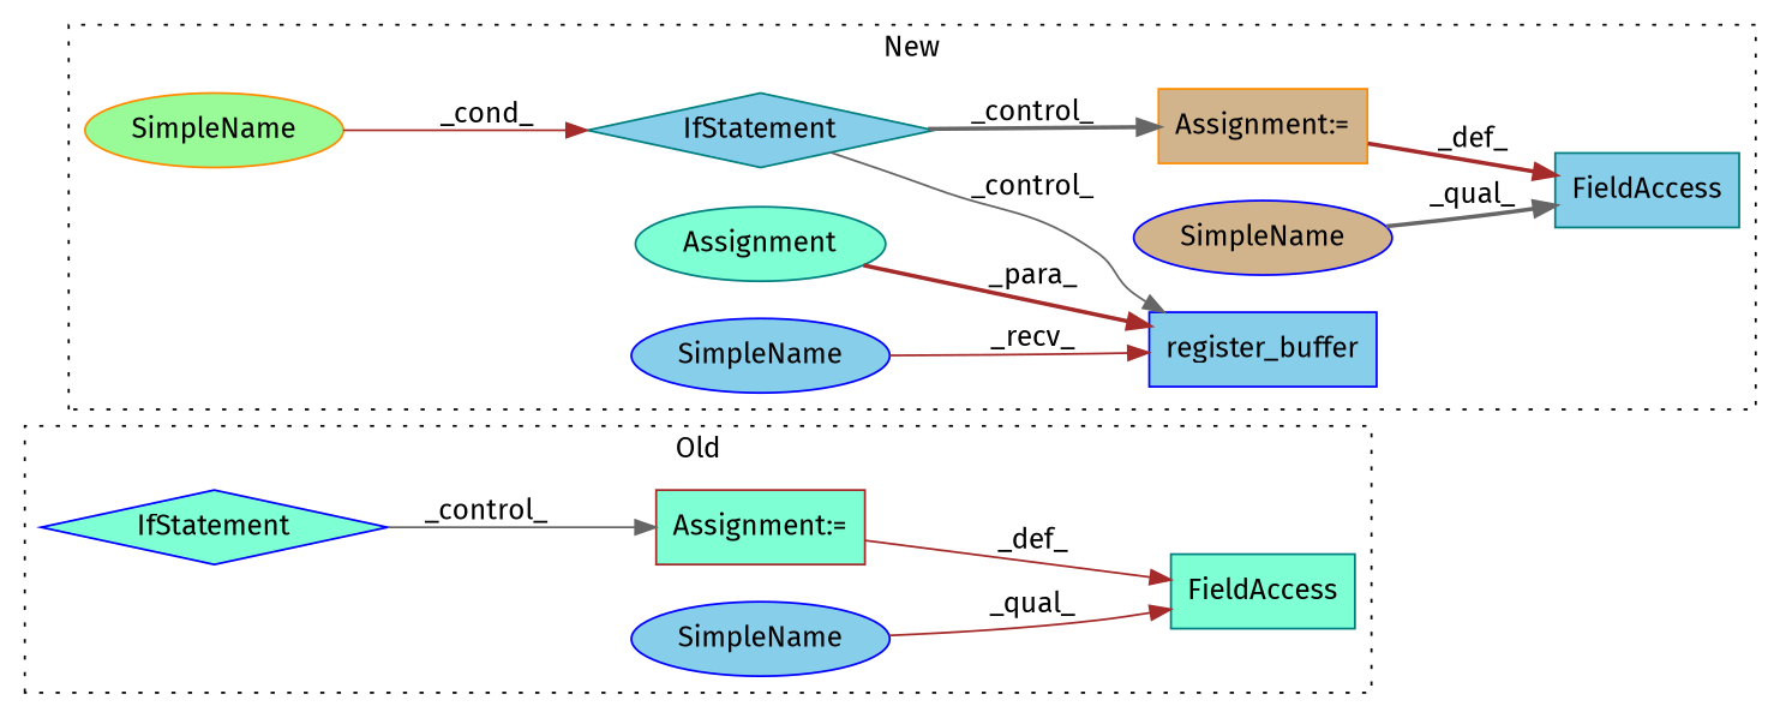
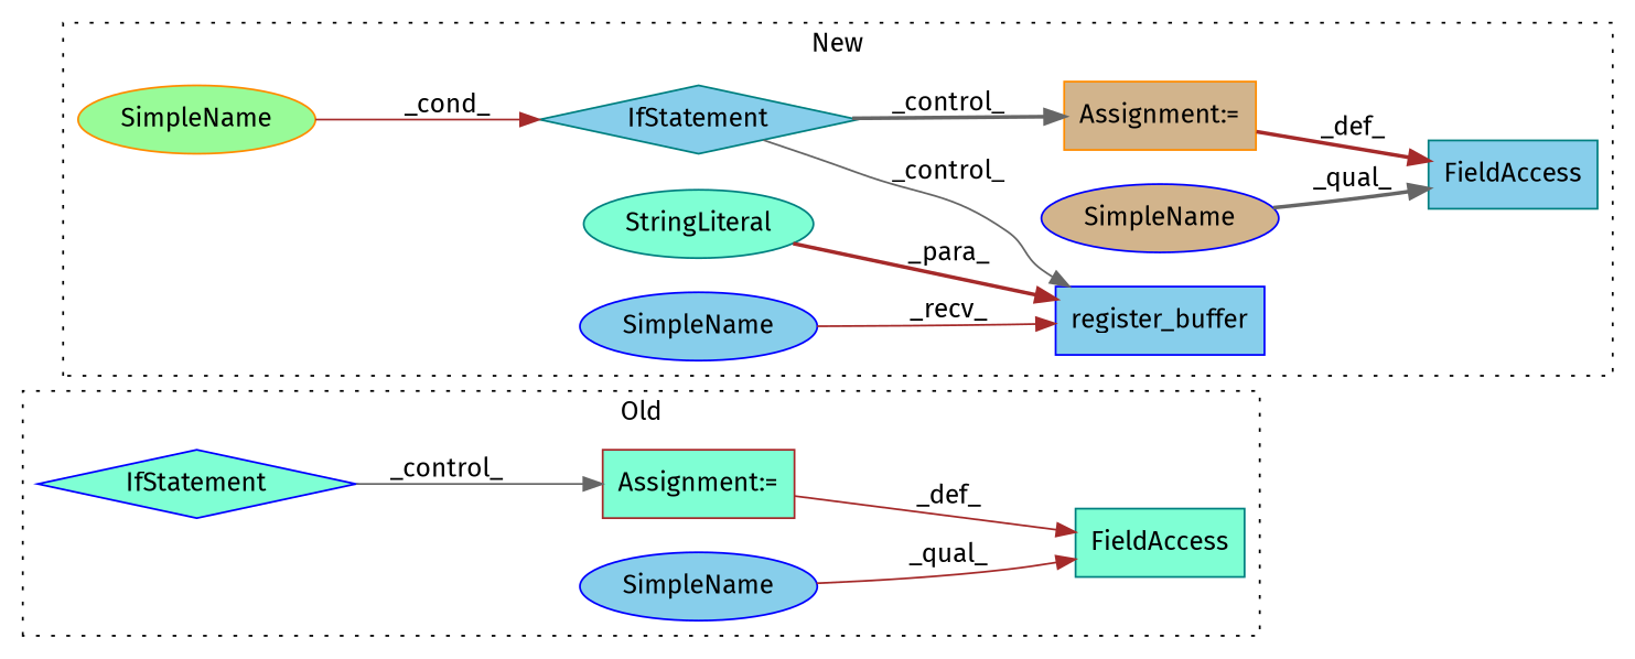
  digraph {
    rankdir=LR
    fontname="Fira Sans"
    node [a=42 l=5 s=3310 shape=box style=filled fillcolor=skyblue color=blue fontname="Fira Sans"]
    edge [color=brown style=solid fontname="Fira Sans"]
    n1 [a=25 l="4,2" label=IfStatement s="3151,3168" shape=diamond fillcolor=aquamarine]
    n2 [a=7 l=1 label="Assignment:=" s=3319 fillcolor=aquamarine color=brown]
    n3 [a=22 l=9 label=FieldAccess fillcolor=aquamarine color=teal]
    n4 [label=SimpleName shape=ellipse]
    n5 [a=32 l="16,1" label=register_buffer s="3521,3573"]
-   n6 [a=45 l=12 label=Assignment s=3537 shape=ellipse fillcolor=aquamarine color=teal]
+   n6 [a=45 l=12 label=StringLiteral s=3537 shape=ellipse fillcolor=aquamarine color=teal]
    n7 [a=22 l=16 label=FieldAccess s=3600 color=teal]
    n8 [a=25 l="4,2" label=IfStatement s="3381,3403" shape=diamond color=teal]
    n9 [label=SimpleName shape=ellipse fillcolor=palegreen color=darkorange l="" s=""]
    n10 [a=7 l=1 label="Assignment:=" s=3616 fillcolor=tan color=darkorange]
    n11 [label=SimpleName s=3600 shape=ellipse fillcolor=tan]
    n12 [label=SimpleName s=3515 shape=ellipse]
    subgraph cluster_1 {
      label=Old
      style=dotted
      n1
      n2
      n3
      n4
    }
    subgraph cluster_2 {
      label=New
      style=dotted
      n5
      n6
      n7
      n8
      n9
      n10
      n11
      n12
    }
    n1 -> n2 [label=_control_ color=gray40]
    n2 -> n3 [label=_def_]
    n4 -> n3 [label=_qual_]
    n6 -> n5 [label=_para_ style=bold]
    n8 -> n5 [label=_control_ color=gray40]
    n8 -> n10 [label=_control_ color=gray40 style=bold]
    n9 -> n8 [label=_cond_]
    n10 -> n7 [label=_def_ style=bold]
    n11 -> n7 [label=_qual_ color=gray40 style=bold]
    n12 -> n5 [label=_recv_]
  }
